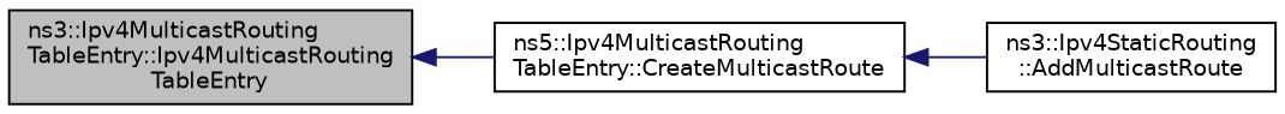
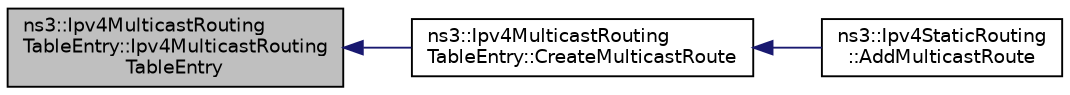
  digraph {
    rankdir=LR
    node [color=black fillcolor=white fontname=Helvetica fontsize=10 shape=record style=filled]
    edge [color=midnightblue dir=back fontname=Helvetica fontsize=10 labelfontname=Helvetica labelfontsize=10 style=solid]
    n1 [fillcolor=grey75 fontcolor=black height=0.2 label="ns3::Ipv4MulticastRouting\lTableEntry::Ipv4MulticastRouting\lTableEntry" width=0.4]
-   n2 [height=0.2 label="ns5::Ipv4MulticastRouting\lTableEntry::CreateMulticastRoute" width=0.4]
+   n2 [height=0.2 label="ns3::Ipv4MulticastRouting\lTableEntry::CreateMulticastRoute" width=0.4]
    n3 [height=0.2 label="ns3::Ipv4StaticRouting\l::AddMulticastRoute" width=0.4]
    n1 -> n2
    n2 -> n3
  }
